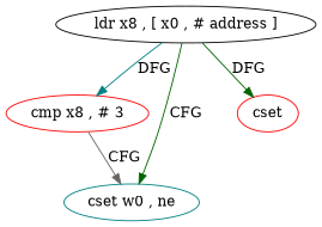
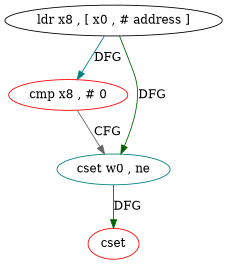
  digraph {
    node [color=red]
    edge [color=darkgreen]
    n1 [color=black label="ldr x8 , [ x0 , # address ]"]
-   n2 [label="cmp x8 , # 3"]
+   n2 [label="cmp x8 , # 0"]
    n3 [color=teal label="cset w0 , ne"]
    n4 [label=cset]
    n1 -> n2 [color=teal label=DFG]
-   n1 -> n3 [label=CFG]
+   n1 -> n3 [label=DFG]
    n2 -> n3 [color=gray40 label=CFG]
-   n1 -> n4 [label=DFG]
+   n3 -> n4 [label=DFG]
  }
